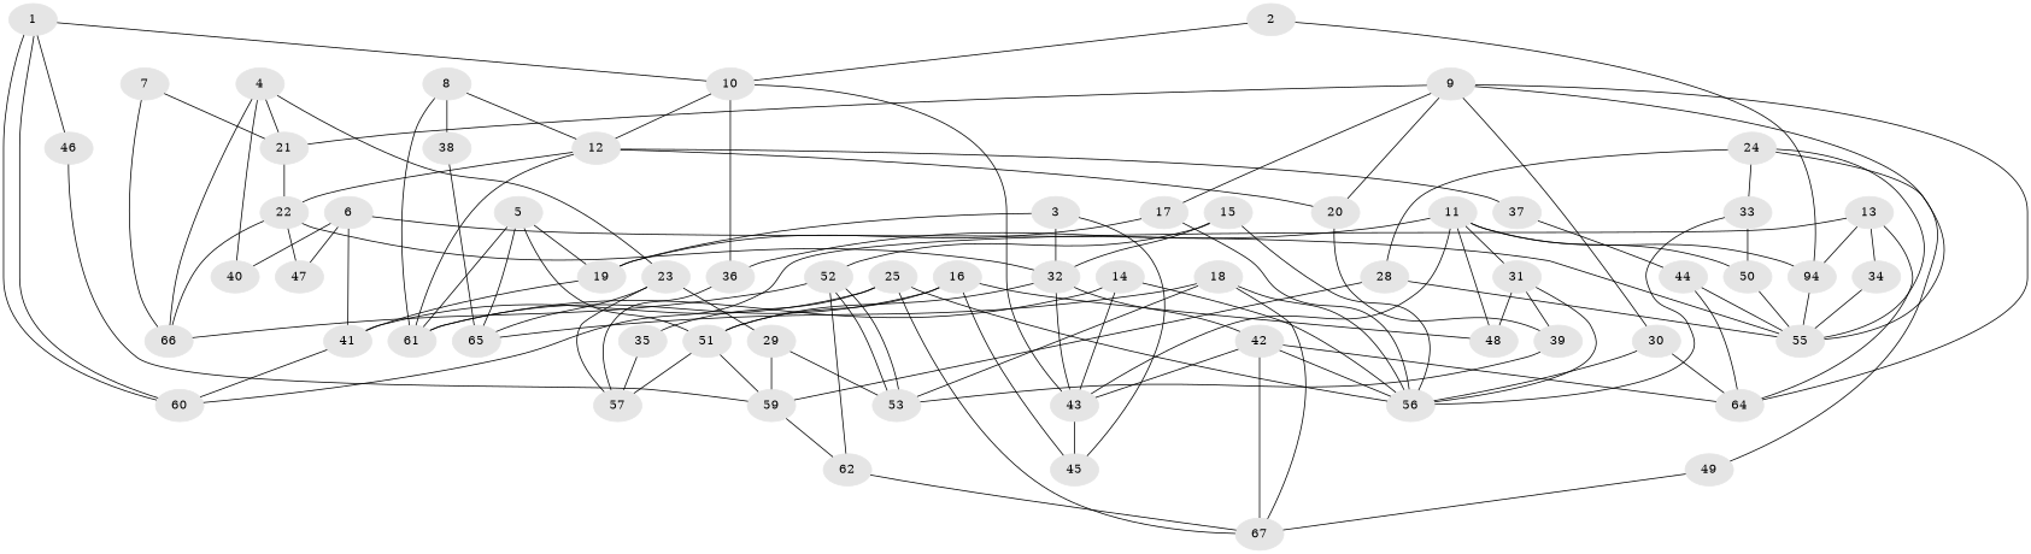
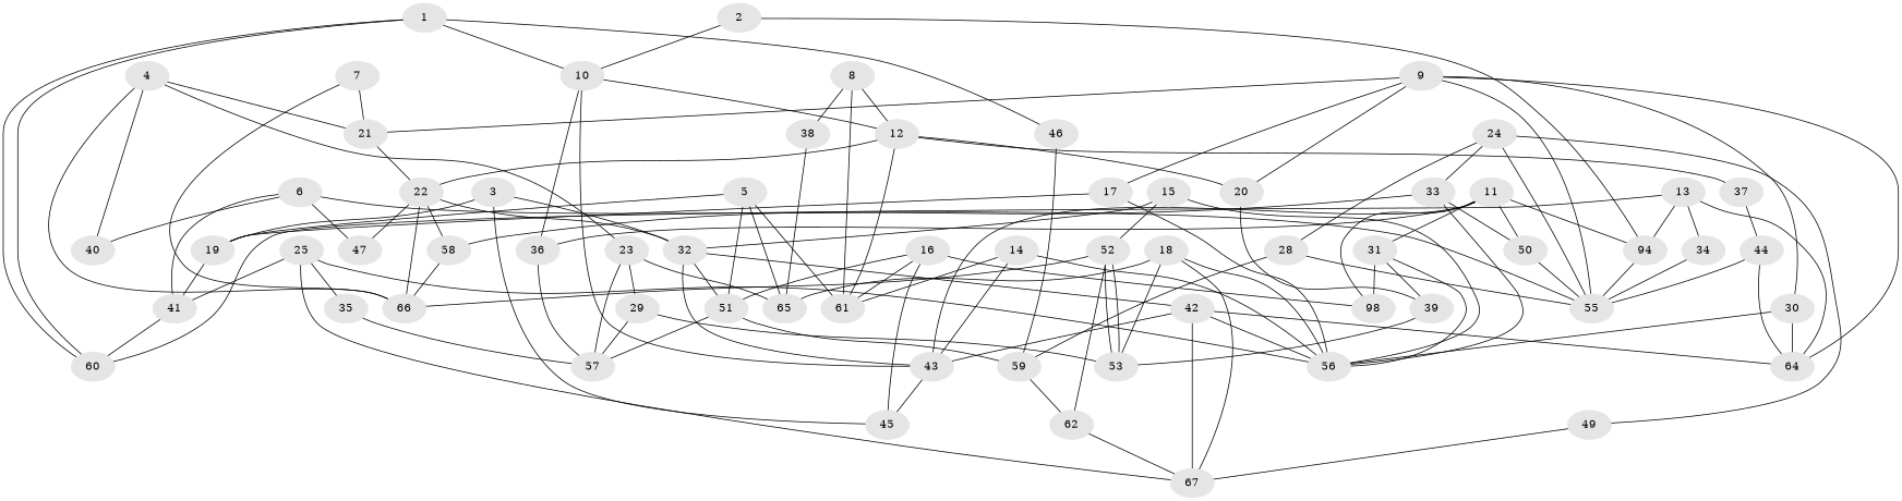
  graph {
    node [color=gray90 style=filled]
    1
    10
    46
    60
    12
    36
    43
    59
    2
    n10 [label=94]
    55
    3
    19
    32
    45
    41
    51
    42
    4
    21
    23
    40
    66
    22
    65
    29
    57
    5
    61
    6
    47
    7
    8
    38
    20
    37
    9
    17
    30
    64
    56
    39
    11
    31
-   48
+   48 [label=98]
    50
+   58
    44
    13
    34
    14
    15
    52
    53
    62
    16
    18
    67
    24
    28
    33
    49
    25
    35
    1 -- 10
    1 -- 46
    1 -- 60
    1 -- 60
    10 -- 12
    10 -- 36
    10 -- 43
    46 -- 59
    12 -- 22
    12 -- 61
    12 -- 20
    12 -- 37
    36 -- 57
    43 -- 45
    59 -- 62
    2 -- 10
    2 -- n10
    n10 -- 55
    3 -- 19
    3 -- 32
    3 -- 45
    19 -- 41
    32 -- 43
    32 -- 51
    32 -- 42
    41 -- 60
    51 -- 59
    51 -- 57
    42 -- 43
    42 -- 64
    42 -- 56
    42 -- 67
    4 -- 21
    4 -- 23
    4 -- 40
    4 -- 66
    21 -- 22
    23 -- 65
    23 -- 29
    23 -- 57
    22 -- 32
    22 -- 66
    22 -- 47
-   29 -- 59
+   22 -- 58
+   29 -- 57
    29 -- 53
    5 -- 19
    5 -- 51
    5 -- 65
    5 -- 61
    6 -- 55
    6 -- 41
    6 -- 40
    6 -- 47
    7 -- 21
    7 -- 66
    8 -- 12
    8 -- 61
    8 -- 38
    38 -- 65
    20 -- 39
    37 -- 44
    9 -- 55
    9 -- 21
    9 -- 20
    9 -- 17
    9 -- 30
    9 -- 64
    17 -- 19
    17 -- 56
    30 -- 64
    30 -- 56
    39 -- 53
    11 -- 36
    11 -- 43
    11 -- n10
    11 -- 31
    11 -- 48
    11 -- 50
    31 -- 56
    31 -- 39
    31 -- 48
    50 -- 55
+   58 -- 66
    44 -- 55
    44 -- 64
    13 -- 60
    13 -- n10
    13 -- 64
    13 -- 34
    34 -- 55
    14 -- 43
    14 -- 61
    14 -- 56
    15 -- 32
    15 -- 56
    15 -- 52
    52 -- 66
    52 -- 53
    52 -- 53
    52 -- 62
    62 -- 67
    16 -- 45
    16 -- 51
    16 -- 61
    16 -- 48
    18 -- 65
    18 -- 56
    18 -- 53
    18 -- 67
    24 -- 55
    24 -- 28
    24 -- 33
    24 -- 49
    28 -- 59
    28 -- 55
    33 -- 56
    33 -- 50
+   33 -- 58
    49 -- 67
    25 -- 41
    25 -- 56
    25 -- 67
    25 -- 35
    35 -- 57
  }
